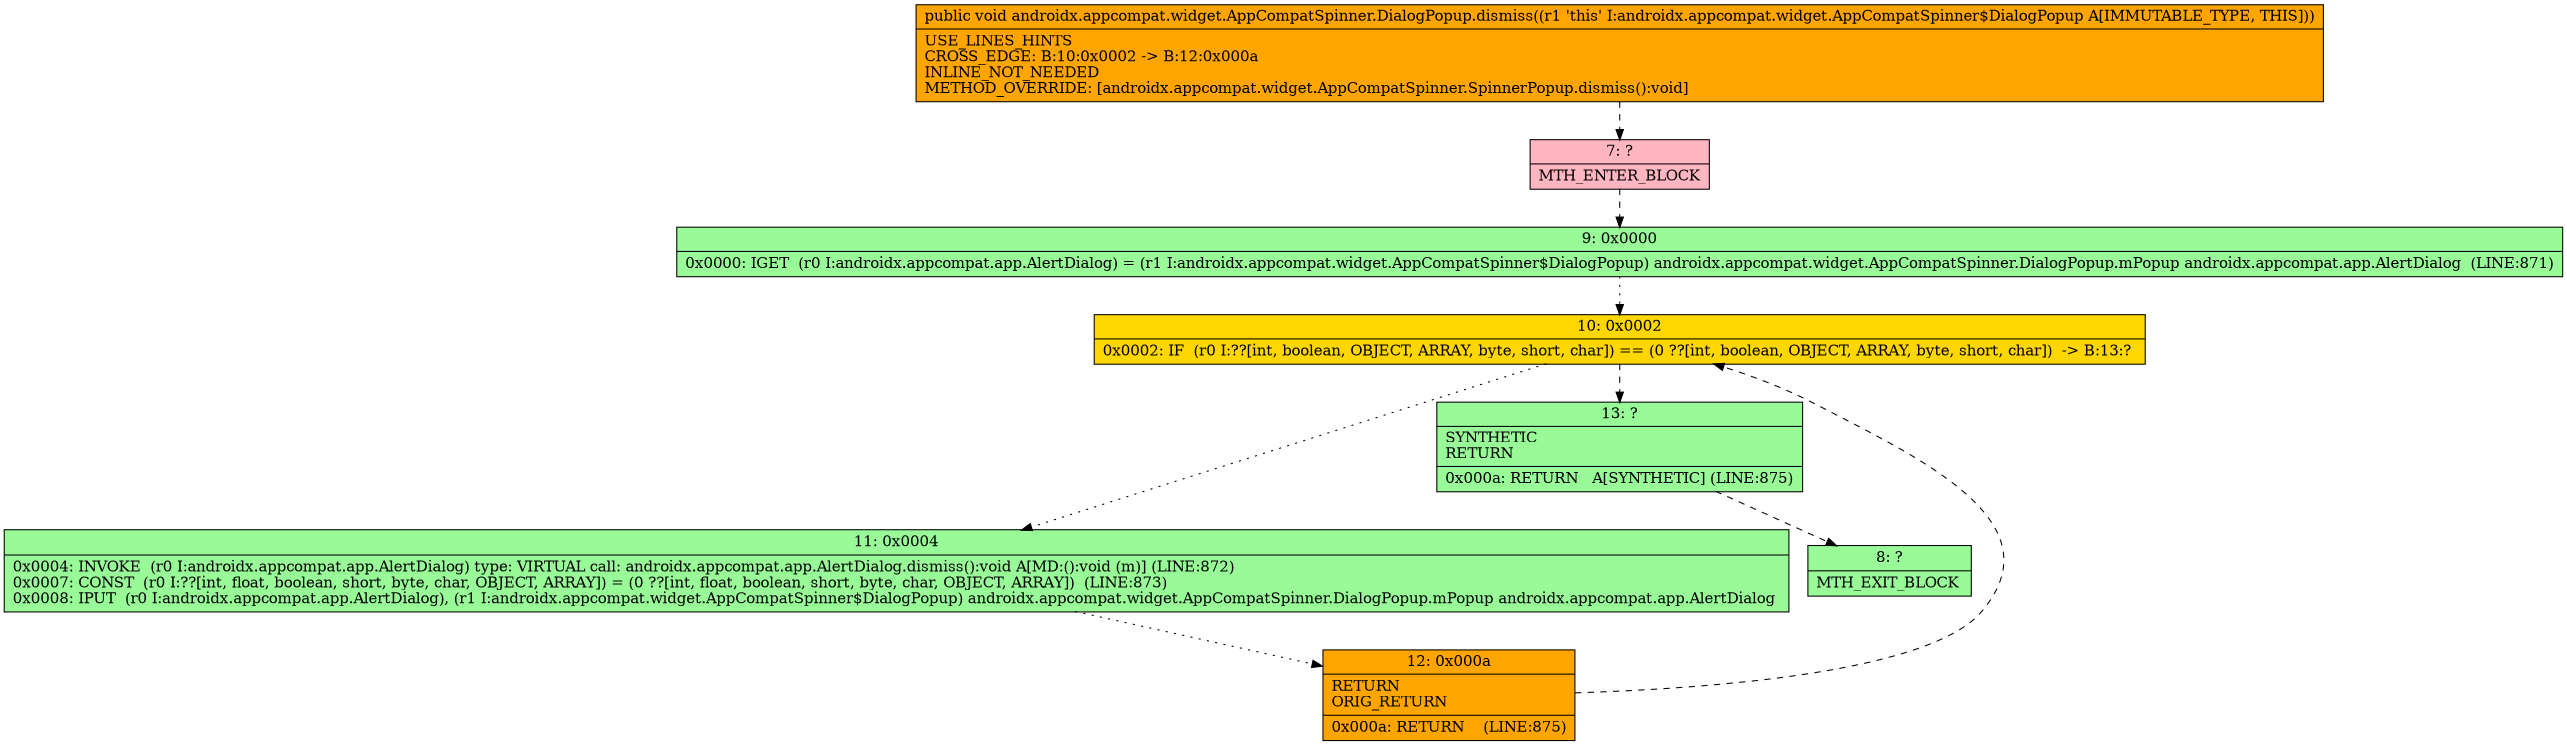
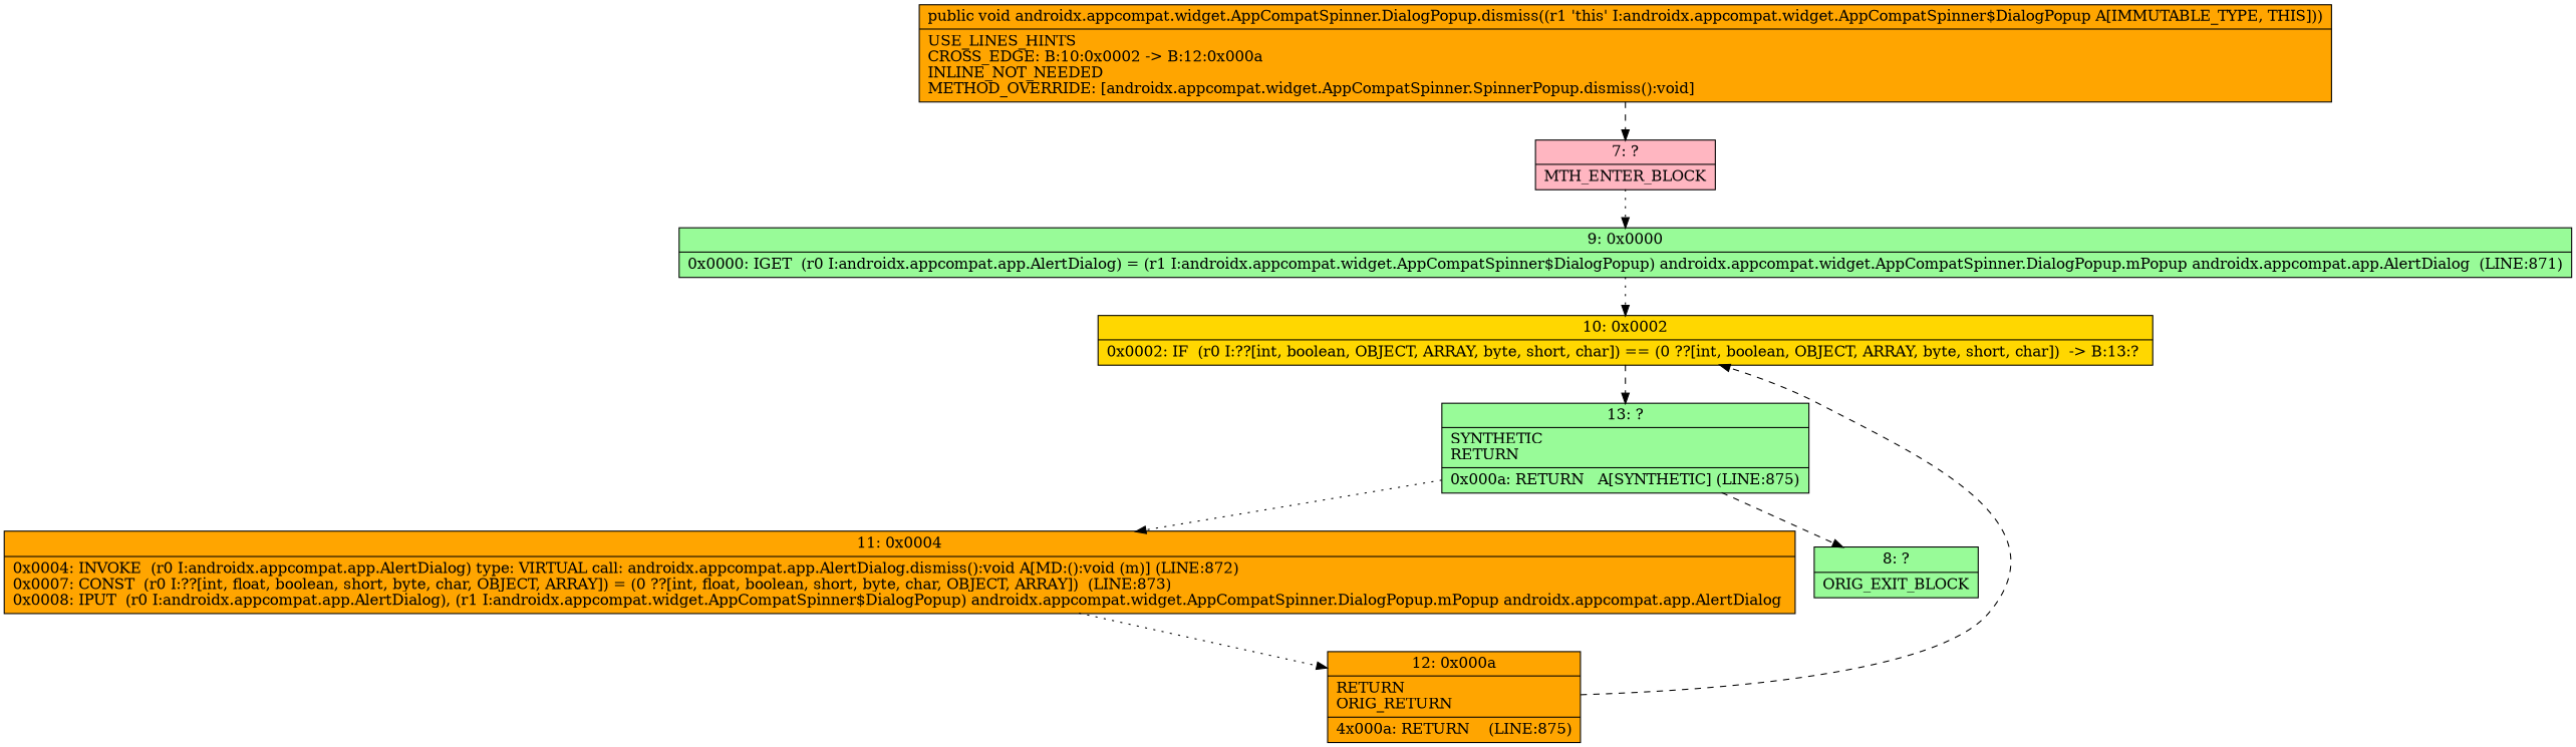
  digraph {
    node [fillcolor=palegreen shape=record style=filled]
    edge [style=dotted]
    n1 [fillcolor=lightpink label="{7\:\ ?|MTH_ENTER_BLOCK\l}"]
    n2 [label="{9\:\ 0x0000|0x0000: IGET  (r0 I:androidx.appcompat.app.AlertDialog) = (r1 I:androidx.appcompat.widget.AppCompatSpinner$DialogPopup) androidx.appcompat.widget.AppCompatSpinner.DialogPopup.mPopup androidx.appcompat.app.AlertDialog  (LINE:871)\l}"]
    n3 [fillcolor=gold label="{10\:\ 0x0002|0x0002: IF  (r0 I:??[int, boolean, OBJECT, ARRAY, byte, short, char]) == (0 ??[int, boolean, OBJECT, ARRAY, byte, short, char])  \-\> B:13:? \l}"]
-   n4 [label="{11\:\ 0x0004|0x0004: INVOKE  (r0 I:androidx.appcompat.app.AlertDialog) type: VIRTUAL call: androidx.appcompat.app.AlertDialog.dismiss():void A[MD:():void (m)] (LINE:872)\l0x0007: CONST  (r0 I:??[int, float, boolean, short, byte, char, OBJECT, ARRAY]) = (0 ??[int, float, boolean, short, byte, char, OBJECT, ARRAY])  (LINE:873)\l0x0008: IPUT  (r0 I:androidx.appcompat.app.AlertDialog), (r1 I:androidx.appcompat.widget.AppCompatSpinner$DialogPopup) androidx.appcompat.widget.AppCompatSpinner.DialogPopup.mPopup androidx.appcompat.app.AlertDialog \l}"]
+   n4 [fillcolor=orange label="{11\:\ 0x0004|0x0004: INVOKE  (r0 I:androidx.appcompat.app.AlertDialog) type: VIRTUAL call: androidx.appcompat.app.AlertDialog.dismiss():void A[MD:():void (m)] (LINE:872)\l0x0007: CONST  (r0 I:??[int, float, boolean, short, byte, char, OBJECT, ARRAY]) = (0 ??[int, float, boolean, short, byte, char, OBJECT, ARRAY])  (LINE:873)\l0x0008: IPUT  (r0 I:androidx.appcompat.app.AlertDialog), (r1 I:androidx.appcompat.widget.AppCompatSpinner$DialogPopup) androidx.appcompat.widget.AppCompatSpinner.DialogPopup.mPopup androidx.appcompat.app.AlertDialog \l}"]
    n5 [label="{13\:\ ?|SYNTHETIC\lRETURN\l|0x000a: RETURN   A[SYNTHETIC] (LINE:875)\l}"]
-   n6 [fillcolor=orange label="{12\:\ 0x000a|RETURN\lORIG_RETURN\l|0x000a: RETURN    (LINE:875)\l}"]
-   n7 [label="{8\:\ ?|MTH_EXIT_BLOCK\l}"]
+   n6 [fillcolor=orange label="{12\:\ 0x000a|RETURN\lORIG_RETURN\l|4x000a: RETURN    (LINE:875)\l}"]
+   n7 [label="{8\:\ ?|ORIG_EXIT_BLOCK\l}"]
    n8 [fillcolor=orange label="{public void androidx.appcompat.widget.AppCompatSpinner.DialogPopup.dismiss((r1 'this' I:androidx.appcompat.widget.AppCompatSpinner$DialogPopup A[IMMUTABLE_TYPE, THIS]))  | USE_LINES_HINTS\lCROSS_EDGE: B:10:0x0002 \-\> B:12:0x000a\lINLINE_NOT_NEEDED\lMETHOD_OVERRIDE: [androidx.appcompat.widget.AppCompatSpinner.SpinnerPopup.dismiss():void]\l}"]
-   n1 -> n2 [style=dashed]
+   n1 -> n2
    n2 -> n3
-   n3 -> n4
+   n5 -> n4
    n3 -> n5 [style=dashed]
    n4 -> n6
    n5 -> n7 [style=dashed]
    n6 -> n3 [style=dashed]
    n8 -> n1 [style=dashed]
  }
